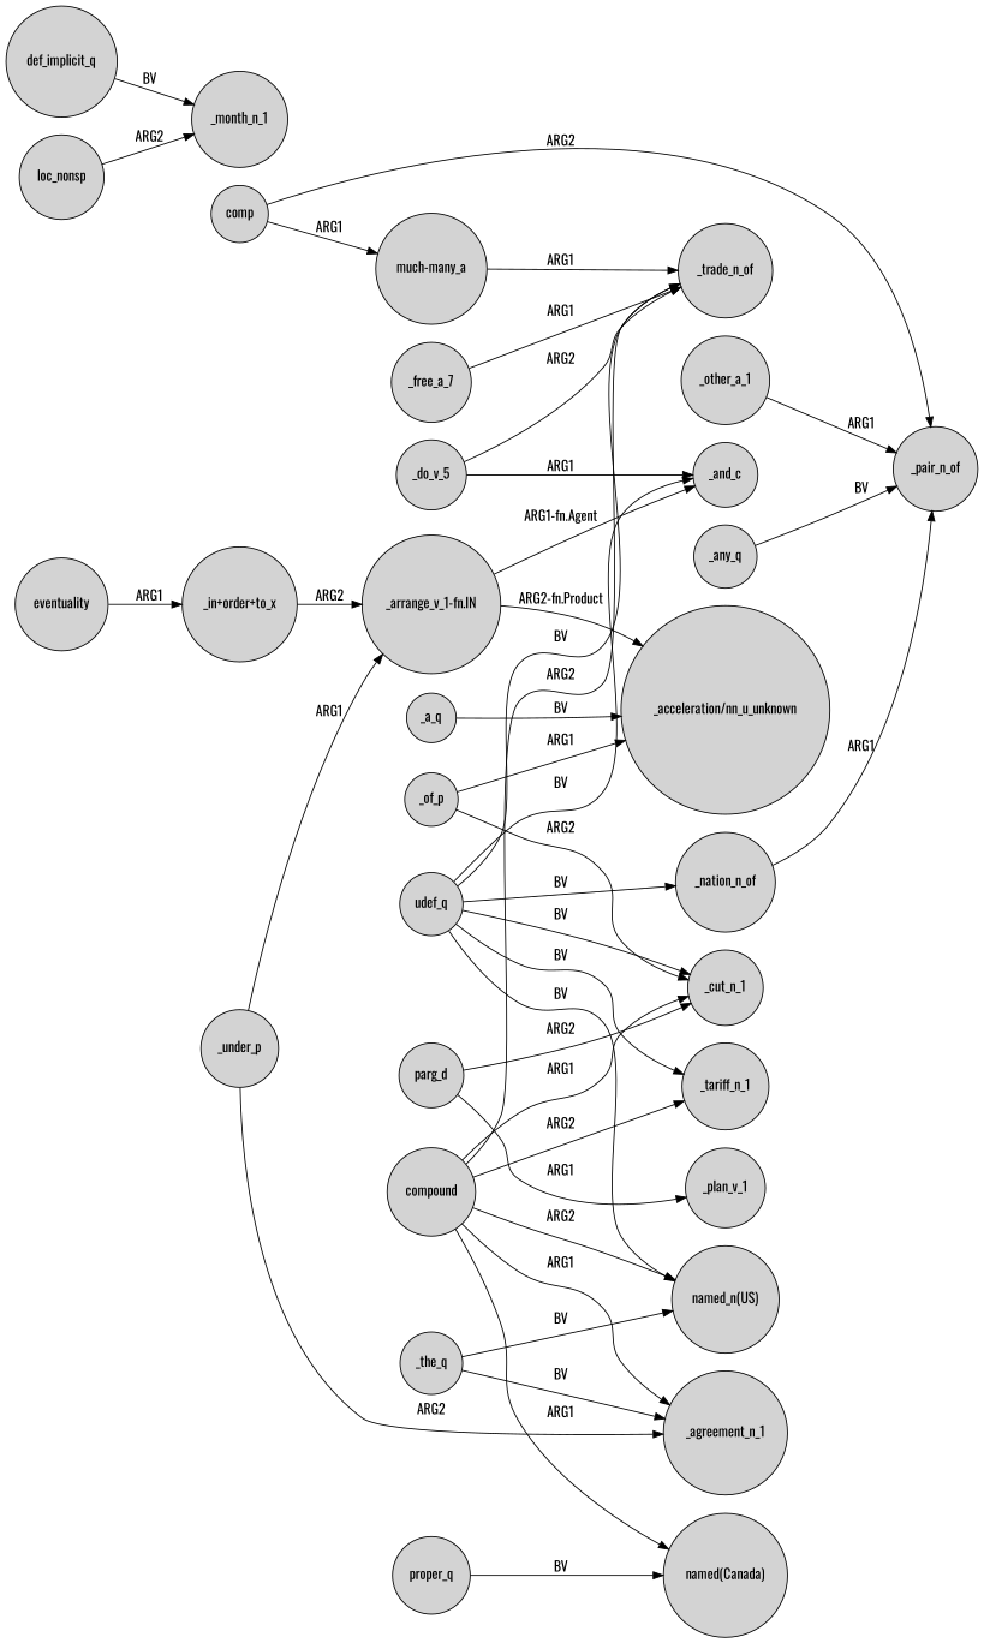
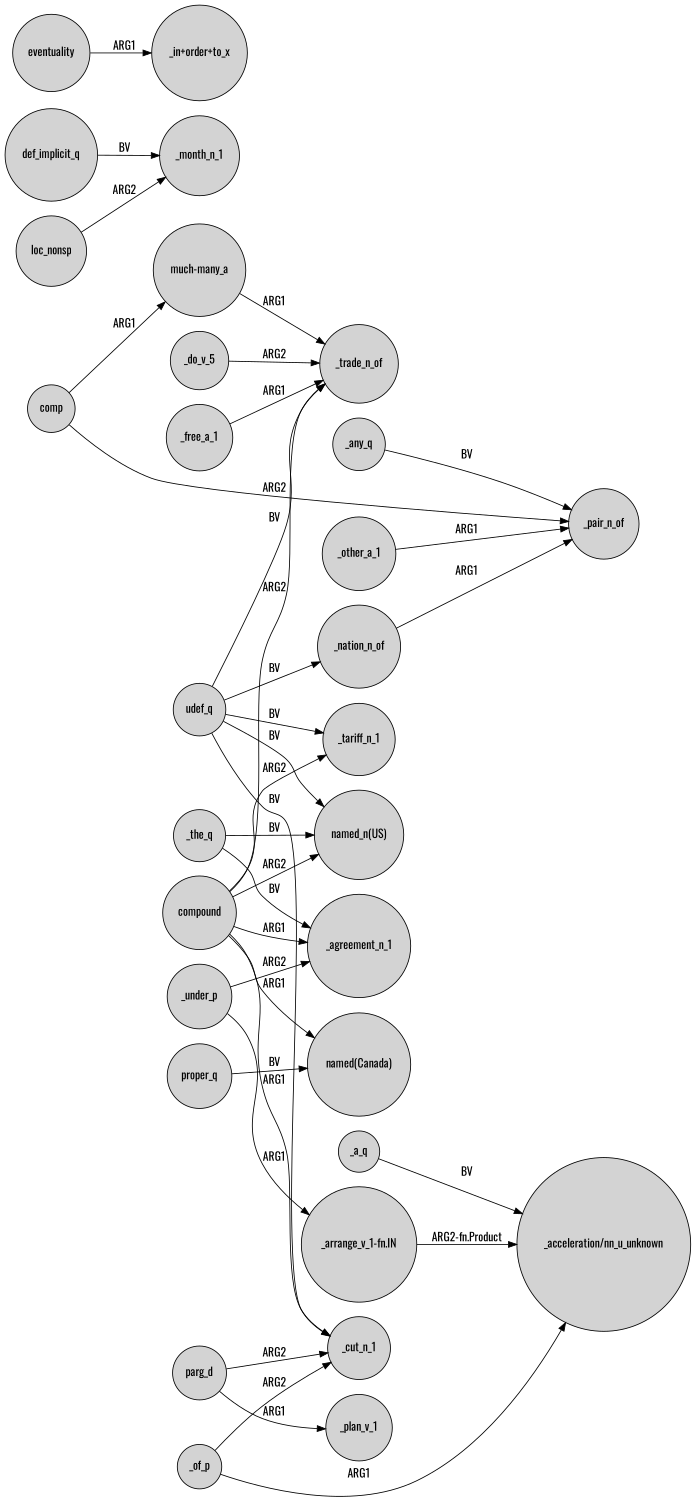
  digraph {
    fontname=Oswald
    rankdir=LR
    node [fontname=Oswald shape=circle style=filled]
    edge [fontname=Oswald]
    udef_q
    _trade_n_of
    "named_n(US)"
-   _and_c
    _cut_n_1
    _tariff_n_1
    _nation_n_of
    _pair_n_of
    def_implicit_q
    _month_n_1
    "much-many_a"
    n12 [label=_do_v_5]
    proper_q
    "named(Canada)"
    _under_p
    _agreement_n_1
    "_arrange_v_1-fn.IN"
    "_acceleration/nn_u_unknown"
    parg_d
    _plan_v_1
    _other_a_1
    _of_p
    compound
    _the_q
    _a_q
    eventuality
    "_in+order+to_x"
    comp
    _any_q
    loc_nonsp
-   _free_a_1 [label=_free_a_7]
+   _free_a_1
    udef_q -> _trade_n_of [label=BV]
    udef_q -> "named_n(US)" [label=BV]
-   udef_q -> _and_c [label=BV]
    udef_q -> _cut_n_1 [label=BV]
    udef_q -> _tariff_n_1 [label=BV]
    udef_q -> _nation_n_of [label=BV]
    _nation_n_of -> _pair_n_of [label=ARG1]
    def_implicit_q -> _month_n_1 [label=BV]
    "much-many_a" -> _trade_n_of [label=ARG1]
    n12 -> _trade_n_of [label=ARG2]
-   n12 -> _and_c [label=ARG1]
    proper_q -> "named(Canada)" [label=BV]
    _under_p -> _agreement_n_1 [label=ARG2]
    _under_p -> "_arrange_v_1-fn.IN" [label=ARG1]
-   "_arrange_v_1-fn.IN" -> _and_c [label="ARG1-fn.Agent"]
    "_arrange_v_1-fn.IN" -> "_acceleration/nn_u_unknown" [label="ARG2-fn.Product"]
    parg_d -> _cut_n_1 [label=ARG2]
    parg_d -> _plan_v_1 [label=ARG1]
    _other_a_1 -> _pair_n_of [label=ARG1]
    _of_p -> _cut_n_1 [label=ARG2]
    _of_p -> "_acceleration/nn_u_unknown" [label=ARG1]
    compound -> _trade_n_of [label=ARG2]
    compound -> "named_n(US)" [label=ARG2]
    compound -> _cut_n_1 [label=ARG1]
    compound -> _tariff_n_1 [label=ARG2]
    compound -> "named(Canada)" [label=ARG1]
    compound -> _agreement_n_1 [label=ARG1]
    _the_q -> "named_n(US)" [label=BV]
    _the_q -> _agreement_n_1 [label=BV]
    _a_q -> "_acceleration/nn_u_unknown" [label=BV]
    eventuality -> "_in+order+to_x" [label=ARG1]
-   "_in+order+to_x" -> "_arrange_v_1-fn.IN" [label=ARG2]
    comp -> _pair_n_of [label=ARG2]
    comp -> "much-many_a" [label=ARG1]
    _any_q -> _pair_n_of [label=BV]
    loc_nonsp -> _month_n_1 [label=ARG2]
    _free_a_1 -> _trade_n_of [label=ARG1]
  }
